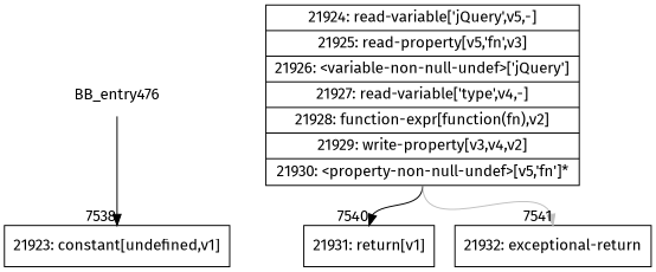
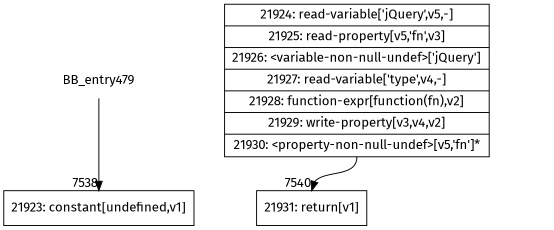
  digraph {
    fontname="Fira Sans"
    rankdir=TD
    node [fontname="Fira Sans" shape=record]
    edge [fontname="Fira Sans" headport=n tailport=s]
-   BB_entry476 [shape=none]
+   BB_entry476 [shape=none label=BB_entry479]
    n2 [label="{21923: constant[undefined,v1]}"]
    n3 [label="{21924: read-variable['jQuery',v5,-]|21925: read-property[v5,'fn',v3]|21926: \<variable-non-null-undef\>['jQuery']|21927: read-variable['type',v4,-]|21928: function-expr[function(fn),v2]|21929: write-property[v3,v4,v2]|21930: \<property-non-null-undef\>[v5,'fn']*}"]
    n4 [label="{21931: return[v1]}"]
-   n5 [label="{21932: exceptional-return}"]
    BB_entry476 -> n2 [headlabel="    7538"]
    n3 -> n4 [headlabel="      7540"]
-   n3 -> n5 [color=gray headlabel="      7541"]
  }
